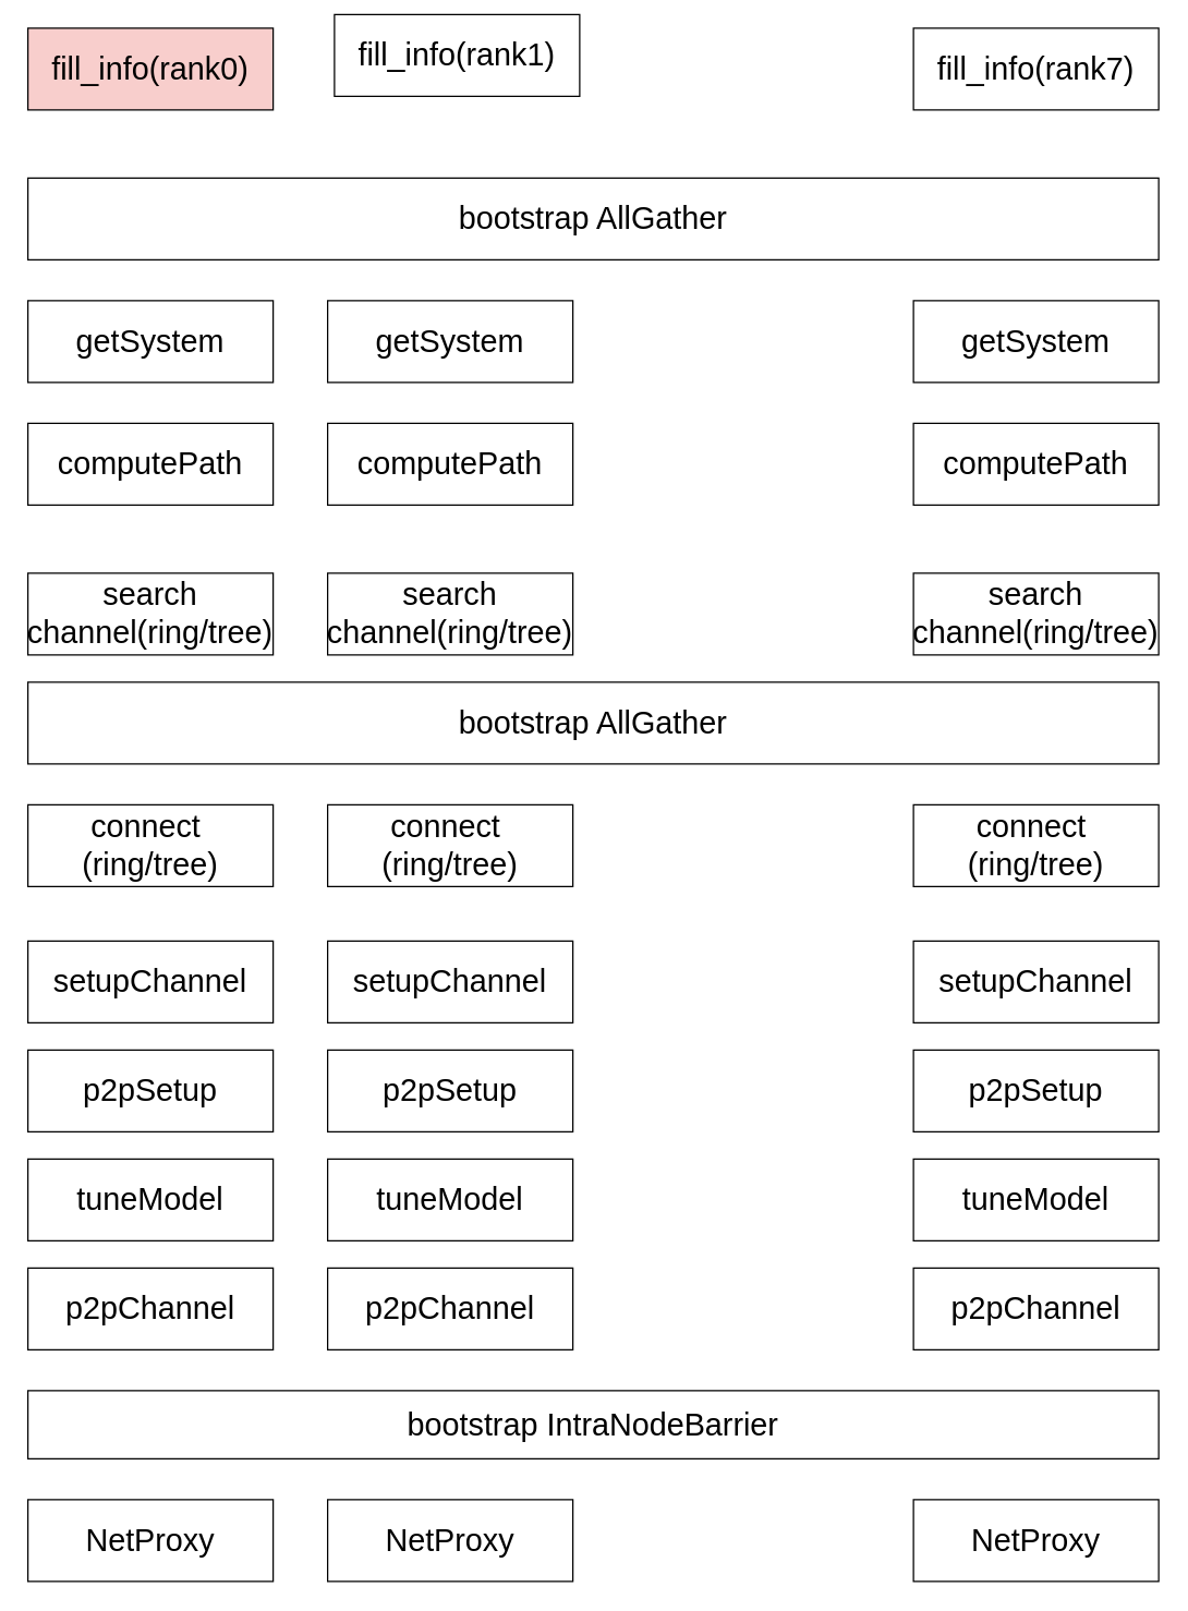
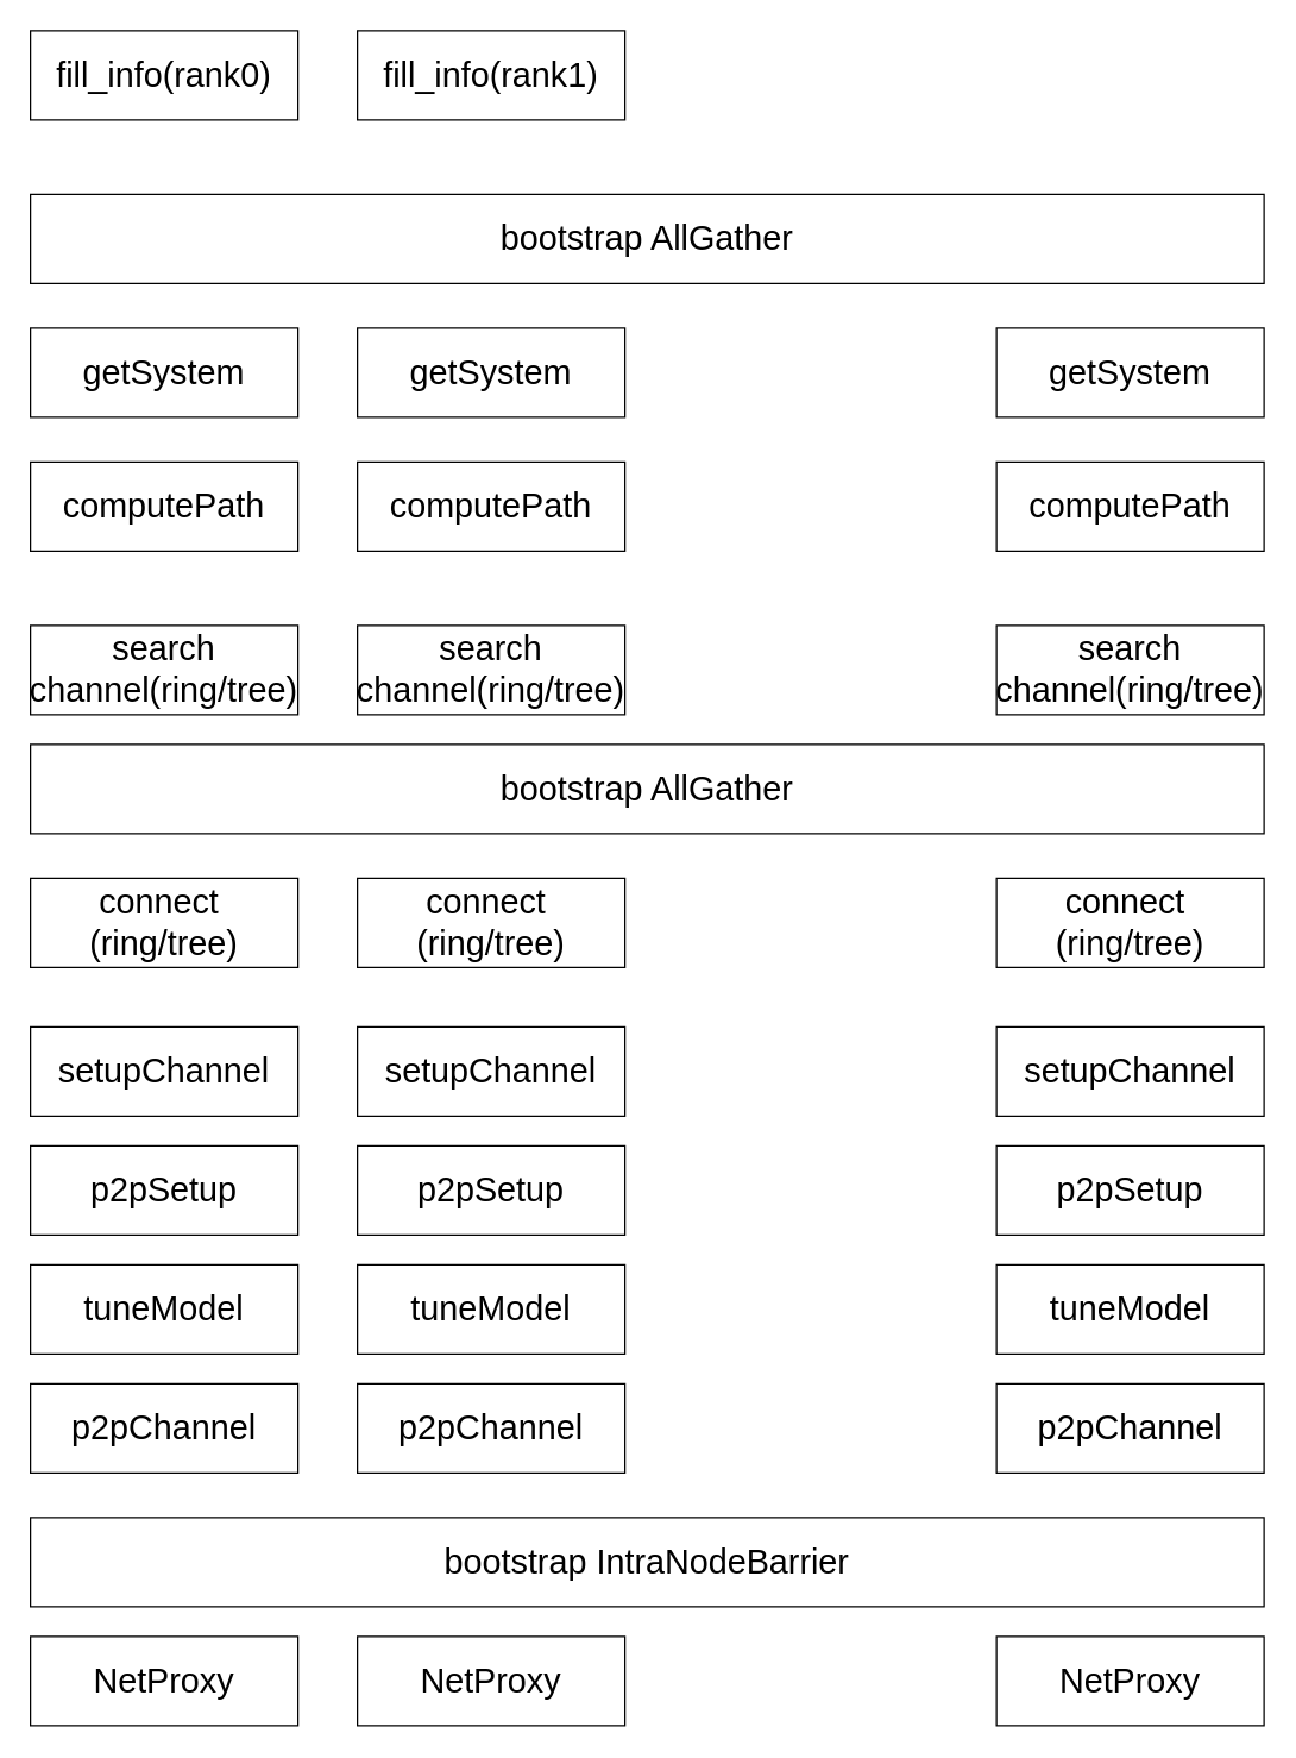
  <mxCell id="0" />
  <mxCell id="1" parent="0" />
- <mxCell id="2" value="&lt;font style=&quot;font-size: 23px&quot;&gt;fill_info(rank0)&lt;/font&gt;" style="rounded=0;whiteSpace=wrap;html=1;fillColor=#f8cecc;" parent="1" vertex="1"><mxGeometry x="20" y="20" width="180" height="60" as="geometry" /></mxCell>
- <mxCell id="3" value="&lt;font style=&quot;font-size: 23px&quot;&gt;fill_info(rank1)&lt;/font&gt;" style="rounded=0;whiteSpace=wrap;html=1;" parent="1" vertex="1"><mxGeometry x="245" y="10" width="180" height="60" as="geometry" /></mxCell>
- <mxCell id="4" value="&lt;font style=&quot;font-size: 23px&quot;&gt;fill_info(rank7)&lt;/font&gt;" style="rounded=0;whiteSpace=wrap;html=1;" parent="1" vertex="1"><mxGeometry x="670" y="20" width="180" height="60" as="geometry" /></mxCell>
+ <mxCell id="2" value="&lt;font style=&quot;font-size: 23px&quot;&gt;fill_info(rank0)&lt;/font&gt;" style="rounded=0;whiteSpace=wrap;html=1;" parent="1" vertex="1"><mxGeometry x="20" y="20" width="180" height="60" as="geometry" /></mxCell>
+ <mxCell id="3" value="&lt;font style=&quot;font-size: 23px&quot;&gt;fill_info(rank1)&lt;/font&gt;" style="rounded=0;whiteSpace=wrap;html=1;" parent="1" vertex="1"><mxGeometry x="240" y="20" width="180" height="60" as="geometry" /></mxCell>
  <mxCell id="5" value="&lt;font style=&quot;font-size: 23px&quot;&gt;bootstrap AllGather&lt;/font&gt;" style="rounded=0;whiteSpace=wrap;html=1;" parent="1" vertex="1"><mxGeometry x="20" y="130" width="830" height="60" as="geometry" /></mxCell>
  <mxCell id="6" value="&lt;font style=&quot;font-size: 23px&quot;&gt;getSystem&lt;/font&gt;" style="rounded=0;whiteSpace=wrap;html=1;" parent="1" vertex="1"><mxGeometry x="20" y="220" width="180" height="60" as="geometry" /></mxCell>
  <mxCell id="7" value="&lt;font style=&quot;font-size: 23px&quot;&gt;getSystem&lt;/font&gt;" style="rounded=0;whiteSpace=wrap;html=1;" parent="1" vertex="1"><mxGeometry x="240" y="220" width="180" height="60" as="geometry" /></mxCell>
  <mxCell id="8" value="&lt;font style=&quot;font-size: 23px&quot;&gt;getSystem&lt;/font&gt;" style="rounded=0;whiteSpace=wrap;html=1;" parent="1" vertex="1"><mxGeometry x="670" y="220" width="180" height="60" as="geometry" /></mxCell>
  <mxCell id="9" value="&lt;span style=&quot;font-size: 23px&quot;&gt;computePath&lt;/span&gt;" style="rounded=0;whiteSpace=wrap;html=1;" parent="1" vertex="1"><mxGeometry x="20" y="310" width="180" height="60" as="geometry" /></mxCell>
  <mxCell id="10" value="&lt;span style=&quot;font-size: 23px&quot;&gt;computePath&lt;/span&gt;" style="rounded=0;whiteSpace=wrap;html=1;" parent="1" vertex="1"><mxGeometry x="240" y="310" width="180" height="60" as="geometry" /></mxCell>
  <mxCell id="11" value="&lt;span style=&quot;font-size: 23px&quot;&gt;computePath&lt;/span&gt;" style="rounded=0;whiteSpace=wrap;html=1;" parent="1" vertex="1"><mxGeometry x="670" y="310" width="180" height="60" as="geometry" /></mxCell>
  <mxCell id="12" value="&lt;span style=&quot;font-size: 23px&quot;&gt;search channel(ring/tree)&lt;/span&gt;" style="rounded=0;whiteSpace=wrap;html=1;" parent="1" vertex="1"><mxGeometry x="20" y="420" width="180" height="60" as="geometry" /></mxCell>
  <mxCell id="13" value="&lt;span style=&quot;font-size: 23px&quot;&gt;search channel(ring/tree)&lt;/span&gt;" style="rounded=0;whiteSpace=wrap;html=1;" parent="1" vertex="1"><mxGeometry x="240" y="420" width="180" height="60" as="geometry" /></mxCell>
  <mxCell id="14" value="&lt;span style=&quot;font-size: 23px&quot;&gt;search channel(ring/tree)&lt;/span&gt;" style="rounded=0;whiteSpace=wrap;html=1;" parent="1" vertex="1"><mxGeometry x="670" y="420" width="180" height="60" as="geometry" /></mxCell>
  <mxCell id="15" value="&lt;font style=&quot;font-size: 23px&quot;&gt;bootstrap AllGather&lt;/font&gt;" style="rounded=0;whiteSpace=wrap;html=1;" parent="1" vertex="1"><mxGeometry x="20" y="500" width="830" height="60" as="geometry" /></mxCell>
  <mxCell id="16" value="&lt;span style=&quot;font-size: 23px&quot;&gt;connect&amp;nbsp;&lt;br&gt;(ring/tree)&lt;br&gt;&lt;/span&gt;" style="rounded=0;whiteSpace=wrap;html=1;" parent="1" vertex="1"><mxGeometry x="20" y="590" width="180" height="60" as="geometry" /></mxCell>
  <mxCell id="17" value="&lt;span style=&quot;font-size: 23px&quot;&gt;connect&amp;nbsp;&lt;br&gt;(ring/tree)&lt;br&gt;&lt;/span&gt;" style="rounded=0;whiteSpace=wrap;html=1;" parent="1" vertex="1"><mxGeometry x="240" y="590" width="180" height="60" as="geometry" /></mxCell>
  <mxCell id="18" value="&lt;span style=&quot;font-size: 23px&quot;&gt;connect&amp;nbsp;&lt;br&gt;(ring/tree)&lt;br&gt;&lt;/span&gt;" style="rounded=0;whiteSpace=wrap;html=1;" parent="1" vertex="1"><mxGeometry x="670" y="590" width="180" height="60" as="geometry" /></mxCell>
  <mxCell id="19" value="&lt;span style=&quot;font-size: 23px&quot;&gt;setupChannel&lt;br&gt;&lt;/span&gt;" style="rounded=0;whiteSpace=wrap;html=1;" parent="1" vertex="1"><mxGeometry x="20" y="690" width="180" height="60" as="geometry" /></mxCell>
  <mxCell id="20" value="&lt;span style=&quot;font-size: 23px&quot;&gt;setupChannel&lt;br&gt;&lt;/span&gt;" style="rounded=0;whiteSpace=wrap;html=1;" parent="1" vertex="1"><mxGeometry x="240" y="690" width="180" height="60" as="geometry" /></mxCell>
  <mxCell id="21" value="&lt;span style=&quot;font-size: 23px&quot;&gt;setupChannel&lt;br&gt;&lt;/span&gt;" style="rounded=0;whiteSpace=wrap;html=1;" parent="1" vertex="1"><mxGeometry x="670" y="690" width="180" height="60" as="geometry" /></mxCell>
  <mxCell id="22" value="&lt;span style=&quot;font-size: 23px&quot;&gt;p2pSetup&lt;br&gt;&lt;/span&gt;" style="rounded=0;whiteSpace=wrap;html=1;" parent="1" vertex="1"><mxGeometry x="20" y="770" width="180" height="60" as="geometry" /></mxCell>
  <mxCell id="23" value="&lt;span style=&quot;font-size: 23px&quot;&gt;p2pSetup&lt;br&gt;&lt;/span&gt;" style="rounded=0;whiteSpace=wrap;html=1;" parent="1" vertex="1"><mxGeometry x="240" y="770" width="180" height="60" as="geometry" /></mxCell>
  <mxCell id="24" value="&lt;span style=&quot;font-size: 23px&quot;&gt;p2pSetup&lt;br&gt;&lt;/span&gt;" style="rounded=0;whiteSpace=wrap;html=1;" parent="1" vertex="1"><mxGeometry x="670" y="770" width="180" height="60" as="geometry" /></mxCell>
  <mxCell id="25" value="&lt;span style=&quot;font-size: 23px&quot;&gt;tuneModel&lt;br&gt;&lt;/span&gt;" style="rounded=0;whiteSpace=wrap;html=1;" parent="1" vertex="1"><mxGeometry x="20" y="850" width="180" height="60" as="geometry" /></mxCell>
  <mxCell id="26" value="&lt;span style=&quot;font-size: 23px&quot;&gt;p2pChannel&lt;br&gt;&lt;/span&gt;" style="rounded=0;whiteSpace=wrap;html=1;" parent="1" vertex="1"><mxGeometry x="20" y="930" width="180" height="60" as="geometry" /></mxCell>
- <mxCell id="27" value="&lt;font style=&quot;font-size: 23px&quot;&gt;bootstrap IntraNodeBarrier&lt;/font&gt;" style="rounded=0;whiteSpace=wrap;html=1;" parent="1" vertex="1"><mxGeometry x="20" y="1020" width="830" height="50" as="geometry" /></mxCell>
+ <mxCell id="27" value="&lt;font style=&quot;font-size: 23px&quot;&gt;bootstrap IntraNodeBarrier&lt;/font&gt;" style="rounded=0;whiteSpace=wrap;html=1;" parent="1" vertex="1"><mxGeometry x="20" y="1020" width="830" height="60" as="geometry" /></mxCell>
  <mxCell id="28" value="&lt;span style=&quot;font-size: 23px&quot;&gt;NetProxy&lt;br&gt;&lt;/span&gt;" style="rounded=0;whiteSpace=wrap;html=1;" parent="1" vertex="1"><mxGeometry x="20" y="1100" width="180" height="60" as="geometry" /></mxCell>
  <mxCell id="29" value="&lt;span style=&quot;font-size: 23px&quot;&gt;tuneModel&lt;br&gt;&lt;/span&gt;" style="rounded=0;whiteSpace=wrap;html=1;" parent="1" vertex="1"><mxGeometry x="240" y="850" width="180" height="60" as="geometry" /></mxCell>
  <mxCell id="30" value="&lt;span style=&quot;font-size: 23px&quot;&gt;p2pChannel&lt;br&gt;&lt;/span&gt;" style="rounded=0;whiteSpace=wrap;html=1;" parent="1" vertex="1"><mxGeometry x="240" y="930" width="180" height="60" as="geometry" /></mxCell>
  <mxCell id="31" value="&lt;span style=&quot;font-size: 23px&quot;&gt;tuneModel&lt;br&gt;&lt;/span&gt;" style="rounded=0;whiteSpace=wrap;html=1;" parent="1" vertex="1"><mxGeometry x="670" y="850" width="180" height="60" as="geometry" /></mxCell>
  <mxCell id="32" value="&lt;span style=&quot;font-size: 23px&quot;&gt;p2pChannel&lt;br&gt;&lt;/span&gt;" style="rounded=0;whiteSpace=wrap;html=1;" parent="1" vertex="1"><mxGeometry x="670" y="930" width="180" height="60" as="geometry" /></mxCell>
  <mxCell id="33" value="&lt;span style=&quot;font-size: 23px&quot;&gt;NetProxy&lt;br&gt;&lt;/span&gt;" style="rounded=0;whiteSpace=wrap;html=1;" parent="1" vertex="1"><mxGeometry x="240" y="1100" width="180" height="60" as="geometry" /></mxCell>
  <mxCell id="34" value="&lt;span style=&quot;font-size: 23px&quot;&gt;NetProxy&lt;br&gt;&lt;/span&gt;" style="rounded=0;whiteSpace=wrap;html=1;" parent="1" vertex="1"><mxGeometry x="670" y="1100" width="180" height="60" as="geometry" /></mxCell>
